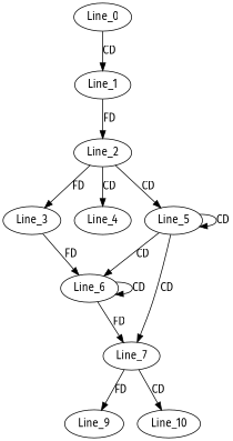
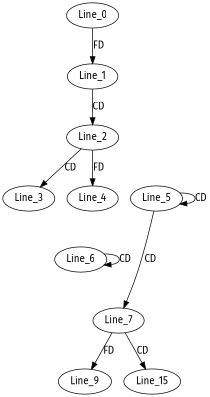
  digraph {
    fontname="Fira Sans"
    node [fontname="Fira Sans"]
    edge [fontname="Fira Sans"]
    Line_0
    Line_1
    Line_2
    Line_3
    Line_4
    Line_5
    Line_6
    Line_7
    Line_9
-   Line_10
-   Line_0 -> Line_1 [label=CD]
-   Line_1 -> Line_2 [label=FD]
-   Line_2 -> Line_3 [label=FD]
-   Line_2 -> Line_4 [label=CD]
-   Line_2 -> Line_5 [label=CD]
-   Line_3 -> Line_6 [label=FD]
+   Line_10 [label=Line_15]
+   Line_0 -> Line_1 [label=FD]
+   Line_1 -> Line_2 [label=CD]
+   Line_2 -> Line_3 [label=CD]
+   Line_2 -> Line_4 [label=FD]
    Line_5 -> Line_5 [label=CD]
-   Line_5 -> Line_6 [label=CD]
    Line_5 -> Line_7 [label=CD]
    Line_6 -> Line_6 [label=CD]
-   Line_6 -> Line_7 [label=FD]
    Line_7 -> Line_9 [label=FD]
    Line_7 -> Line_10 [label=CD]
  }
